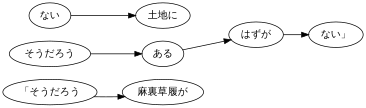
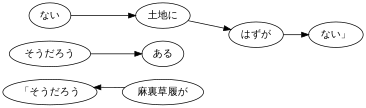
  digraph {
    fontname="Roboto Condensed"
    rankdir=LR
    node [fontname="Roboto Condensed"]
    edge [fontname="Roboto Condensed"]
    n1 [label="「そうだろう"]
    n2 [label="麻裏草履が"]
    n3 [label="ない"]
    n4 [label="土地に"]
    n5 [label="ある"]
    n6 [label="はずが"]
    n7 [label="そうだろう"]
    n8 [label="ない」"]
-   n1 -> n2
+   n2 -> n1
    n3 -> n4
-   n5 -> n6
+   n4 -> n6
    n6 -> n8
    n7 -> n5
  }
